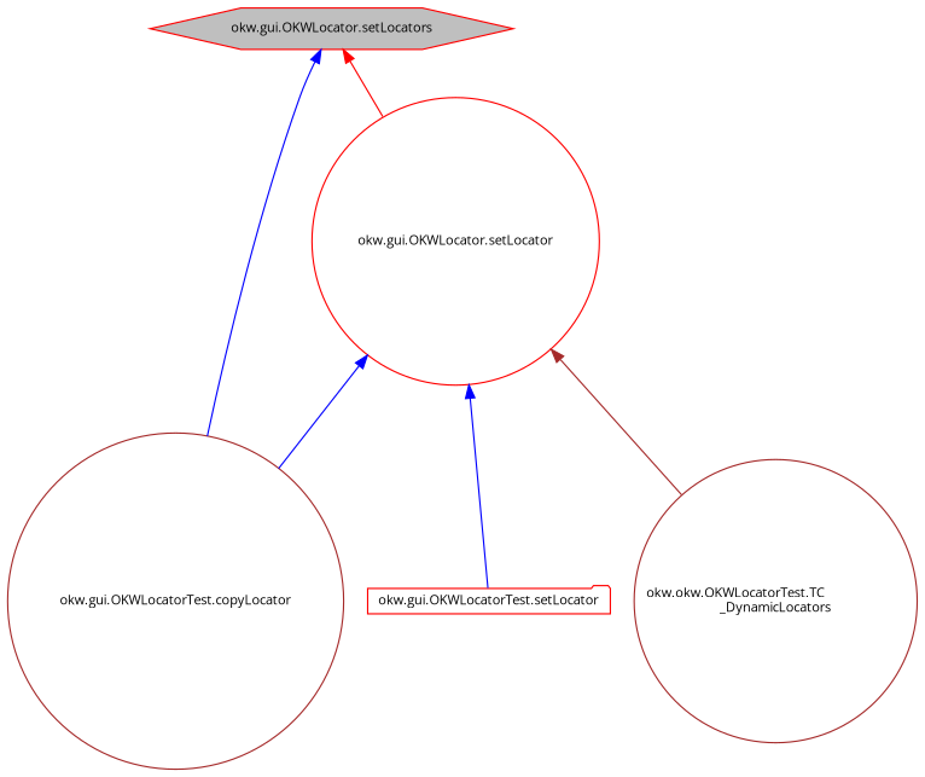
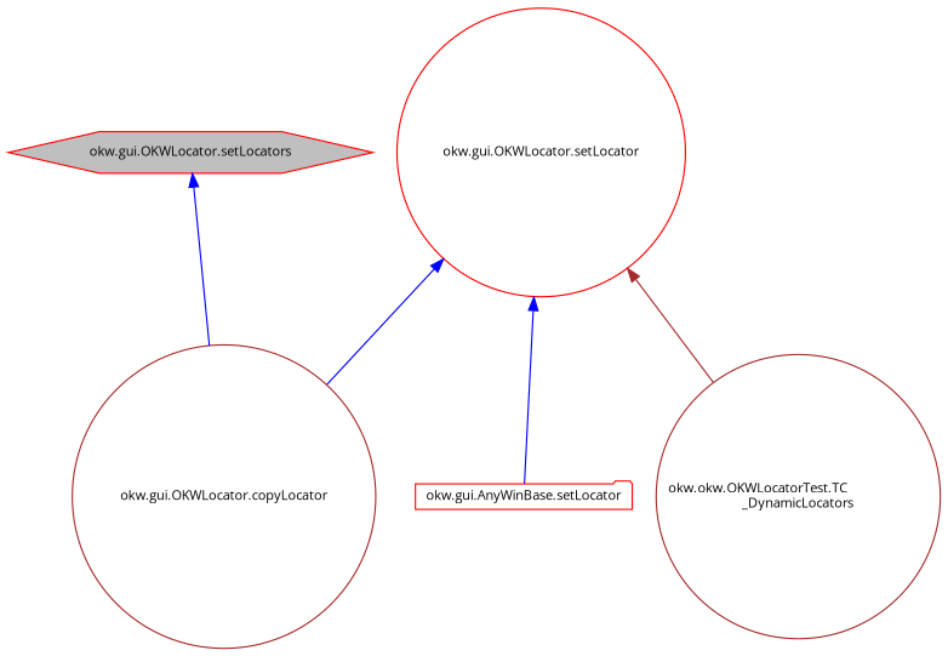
  digraph {
    fontname="Open Sans"
    rankdir=TB
    node [color=red fillcolor=white fontname="Open Sans" fontsize=10 shape=circle style=filled]
    edge [color=blue dir=back fontname="Open Sans" fontsize=10 labelfontname=Helvetica labelfontsize=10 style=solid]
    n1 [fillcolor=grey75 fontcolor=black height=0.2 label="okw.gui.OKWLocator.setLocators" shape=hexagon width=0.4]
    n2 [height=0.2 label="okw.gui.OKWLocator.setLocator" width=0.4]
-   n3 [color=brown height=0.2 label="okw.gui.OKWLocatorTest.copyLocator" width=0.4]
-   n4 [height=0.2 label="okw.gui.OKWLocatorTest.setLocator" shape=folder width=0.4]
+   n3 [color=brown height=0.2 label="okw.gui.OKWLocator.copyLocator" width=0.4]
+   n4 [height=0.2 label="okw.gui.AnyWinBase.setLocator" shape=folder width=0.4]
    n5 [color=brown height=0.2 label="okw.okw.OKWLocatorTest.TC\l_DynamicLocators" width=0.4]
-   n1 -> n2 [color=red]
    n1 -> n3
    n2 -> n3
    n2 -> n4
    n2 -> n5 [color=brown]
  }
